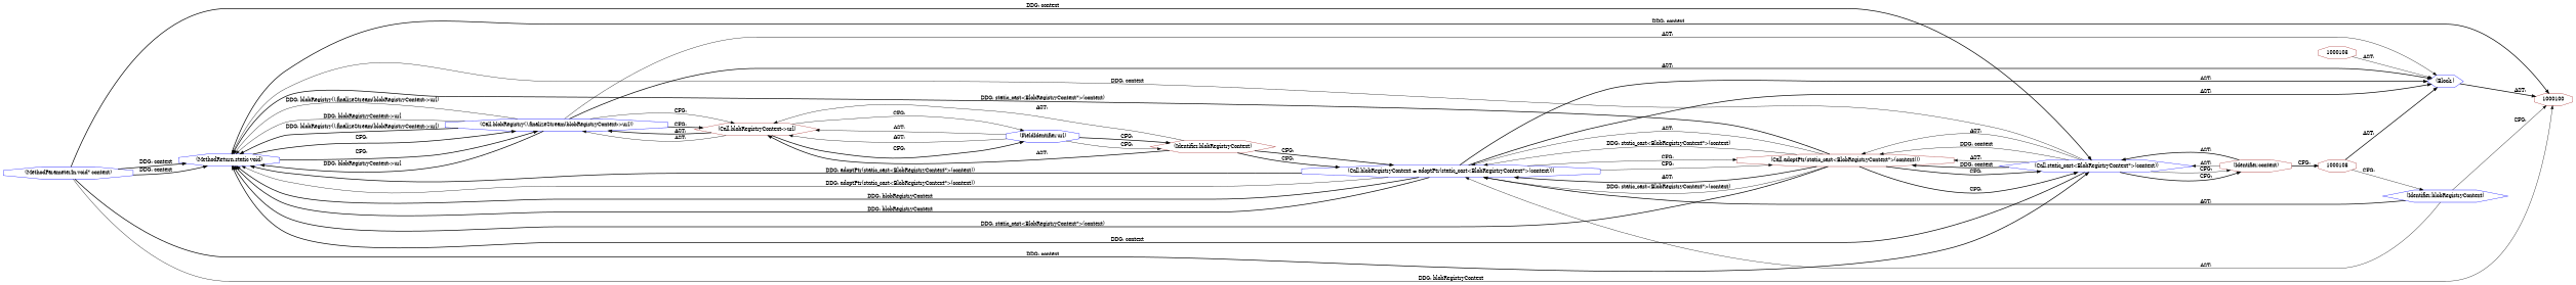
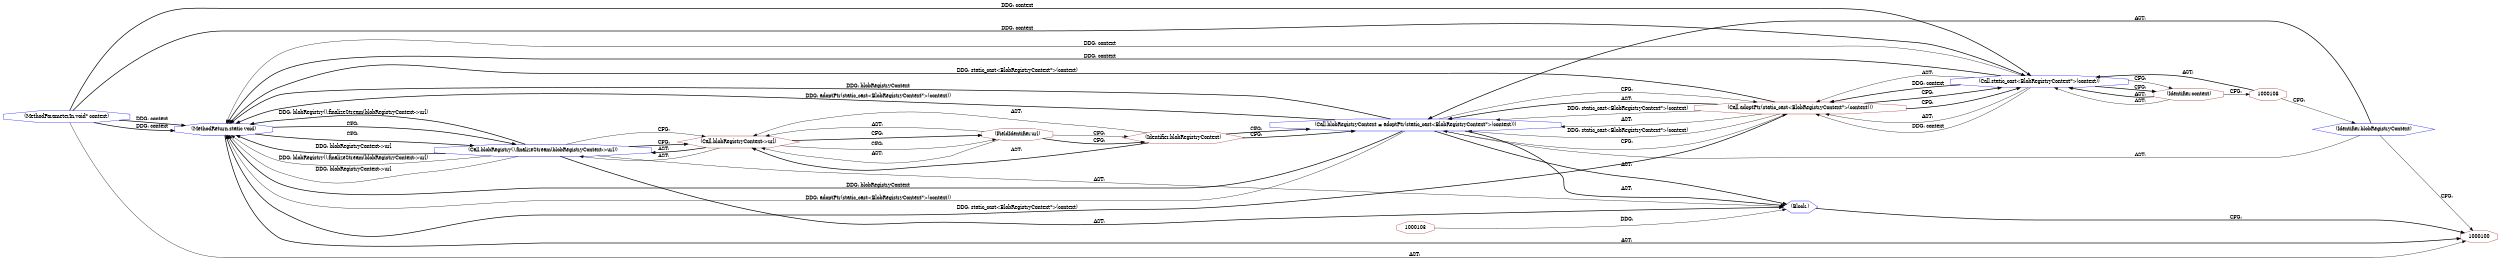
  digraph {
    rankdir=LR
    node [color=brown shape=octagon]
    edge [style=bold]
    n1 [color=blue label="(MethodReturn,static void)"]
    n2 [color=blue label="(Call,blobRegistry().finalizeStream(blobRegistryContext->url))"]
    1000100
    n4 [color=blue label="(Block,)" shape=hexagon]
    n5 [label="(Call,blobRegistryContext->url)" shape=hexagon]
    n6 [color=blue label="(MethodParameterIn,void* context)"]
-   n7 [color=blue label="(Call,static_cast<BlobRegistryContext*>(context))" shape=hexagon]
+   n7 [color=blue label="(Call,static_cast<BlobRegistryContext*>(context))"]
    n8 [label="(Call,adoptPtr(static_cast<BlobRegistryContext*>(context)))"]
    n9 [label="(Identifier,context)"]
    n10 [color=blue label="(Call,blobRegistryContext = adoptPtr(static_cast<BlobRegistryContext*>(context)))"]
    n11 [color=blue label="(Identifier,blobRegistryContext)" shape=hexagon]
    1000108
-   n13 [color=blue label="(FieldIdentifier,url)"]
+   n13 [label="(FieldIdentifier,url)"]
    n14 [label="(Identifier,blobRegistryContext)" shape=hexagon]
    1000103
    n1 -> n2 [label="CFG: "]
    n1 -> n2 [label="CFG: "]
-   n1 -> 1000100 [label="DDG: context"]
+   n1 -> 1000100 [label="AST: "]
    n2 -> n1 [label="DDG: blobRegistryContext->url"]
    n2 -> n1 [label="DDG: blobRegistry().finalizeStream(blobRegistryContext->url)" style=solid]
    n2 -> n1 [label="DDG: blobRegistryContext->url" style=solid]
    n2 -> n1 [label="DDG: blobRegistry().finalizeStream(blobRegistryContext->url)"]
    n2 -> n4 [label="AST: " style=solid]
    n2 -> n4 [label="AST: "]
    n2 -> n5 [label="CFG: " style=solid]
    n2 -> n5 [label="CFG: "]
-   n4 -> 1000100 [label="AST: "]
+   n4 -> 1000100 [label="CFG: "]
    n5 -> n2 [label="AST: "]
    n5 -> n2 [label="AST: " style=solid]
    n5 -> n13 [label="CFG: "]
    n5 -> n13 [label="CFG: " style=solid]
    n6 -> n1 [label="DDG: context"]
    n6 -> n1 [label="DDG: context"]
-   n6 -> 1000100 [label="DDG: blobRegistryContext" style=solid]
+   n6 -> 1000100 [label="AST: " style=solid]
    n6 -> n7 [label="DDG: context"]
    n6 -> n7 [label="DDG: context"]
    n7 -> n1 [label="DDG: context" style=solid]
    n7 -> n1 [label="DDG: context"]
    n7 -> n8 [label="AST: " style=solid]
    n7 -> n8 [label="DDG: context" style=solid]
    n7 -> n8 [label="AST: " style=solid]
    n7 -> n8 [label="DDG: context"]
    n7 -> n9 [label="CFG: " style=solid]
    n7 -> n9 [label="CFG: "]
    n8 -> n1 [label="DDG: static_cast<BlobRegistryContext*>(context)"]
    n8 -> n1 [label="DDG: static_cast<BlobRegistryContext*>(context)"]
    n8 -> n7 [label="CFG: "]
    n8 -> n7 [label="CFG: "]
    n8 -> n10 [label="AST: "]
    n8 -> n10 [label="DDG: static_cast<BlobRegistryContext*>(context)" style=solid]
    n8 -> n10 [label="AST: " style=solid]
    n8 -> n10 [label="DDG: static_cast<BlobRegistryContext*>(context)" style=solid]
    n9 -> n7 [label="AST: "]
    n9 -> n7 [label="AST: " style=solid]
-   n9 -> 1000108 [label="CFG: "]
+   n9 -> 1000108 [label="CFG: " style=solid]
    n10 -> n1 [label="DDG: blobRegistryContext"]
    n10 -> n1 [label="DDG: adoptPtr(static_cast<BlobRegistryContext*>(context))" style=solid]
    n10 -> n1 [label="DDG: blobRegistryContext"]
    n10 -> n1 [label="DDG: adoptPtr(static_cast<BlobRegistryContext*>(context))"]
    n10 -> n4 [label="AST: "]
    n10 -> n4 [label="AST: "]
    n10 -> n8 [label="CFG: " style=solid]
    n10 -> n8 [label="CFG: " style=solid]
    n11 -> 1000100 [label="CFG: " style=solid]
    n11 -> n10 [label="AST: " style=solid]
    n11 -> n10 [label="AST: "]
-   1000108 -> n4 [label="AST: "]
+   1000108 -> n7 [label="AST: "]
    1000108 -> n11 [label="CFG: " style=solid]
    n13 -> n5 [label="AST: " style=solid]
    n13 -> n5 [label="AST: " style=solid]
    n13 -> n14 [label="CFG: "]
    n13 -> n14 [label="CFG: " style=solid]
    n14 -> n5 [label="AST: "]
    n14 -> n5 [label="AST: " style=solid]
    n14 -> n10 [label="CFG: "]
    n14 -> n10 [label="CFG: "]
-   1000103 -> n4 [label="AST: " style=solid]
+   1000103 -> n4 [label="DDG: " style=solid]
  }
